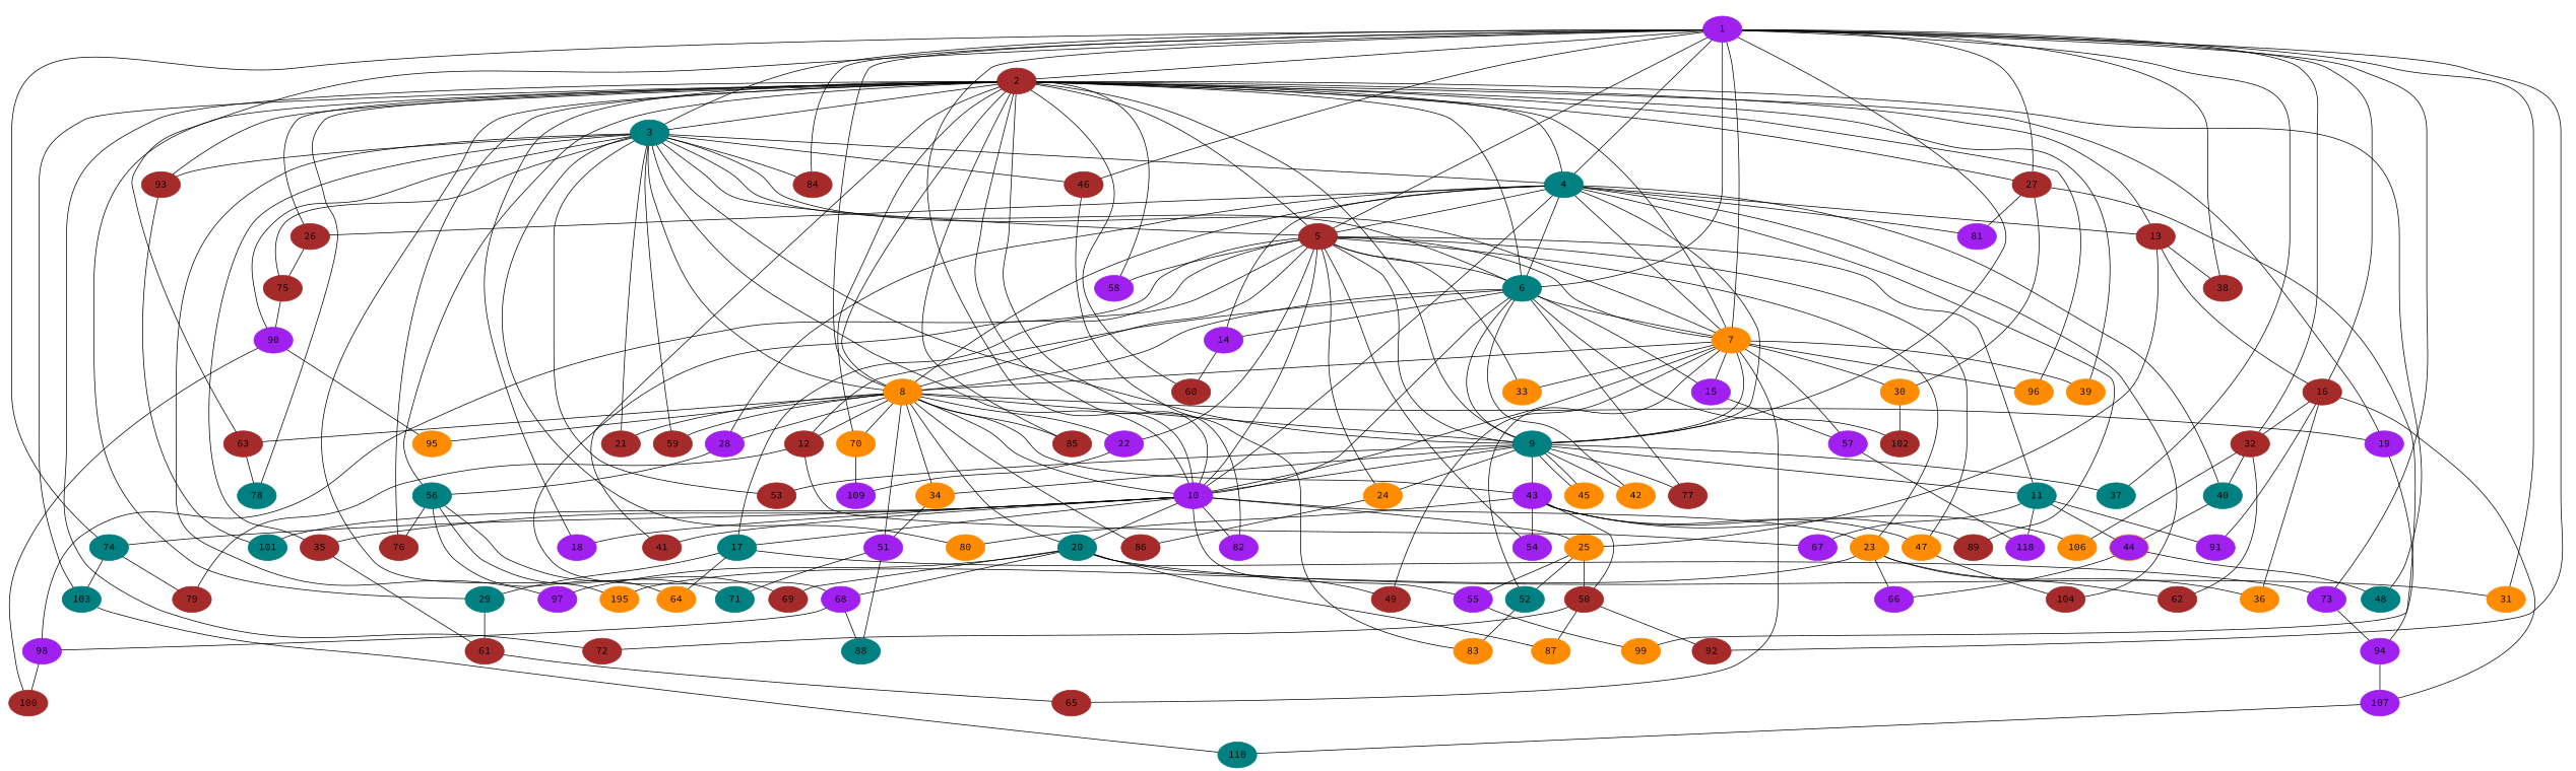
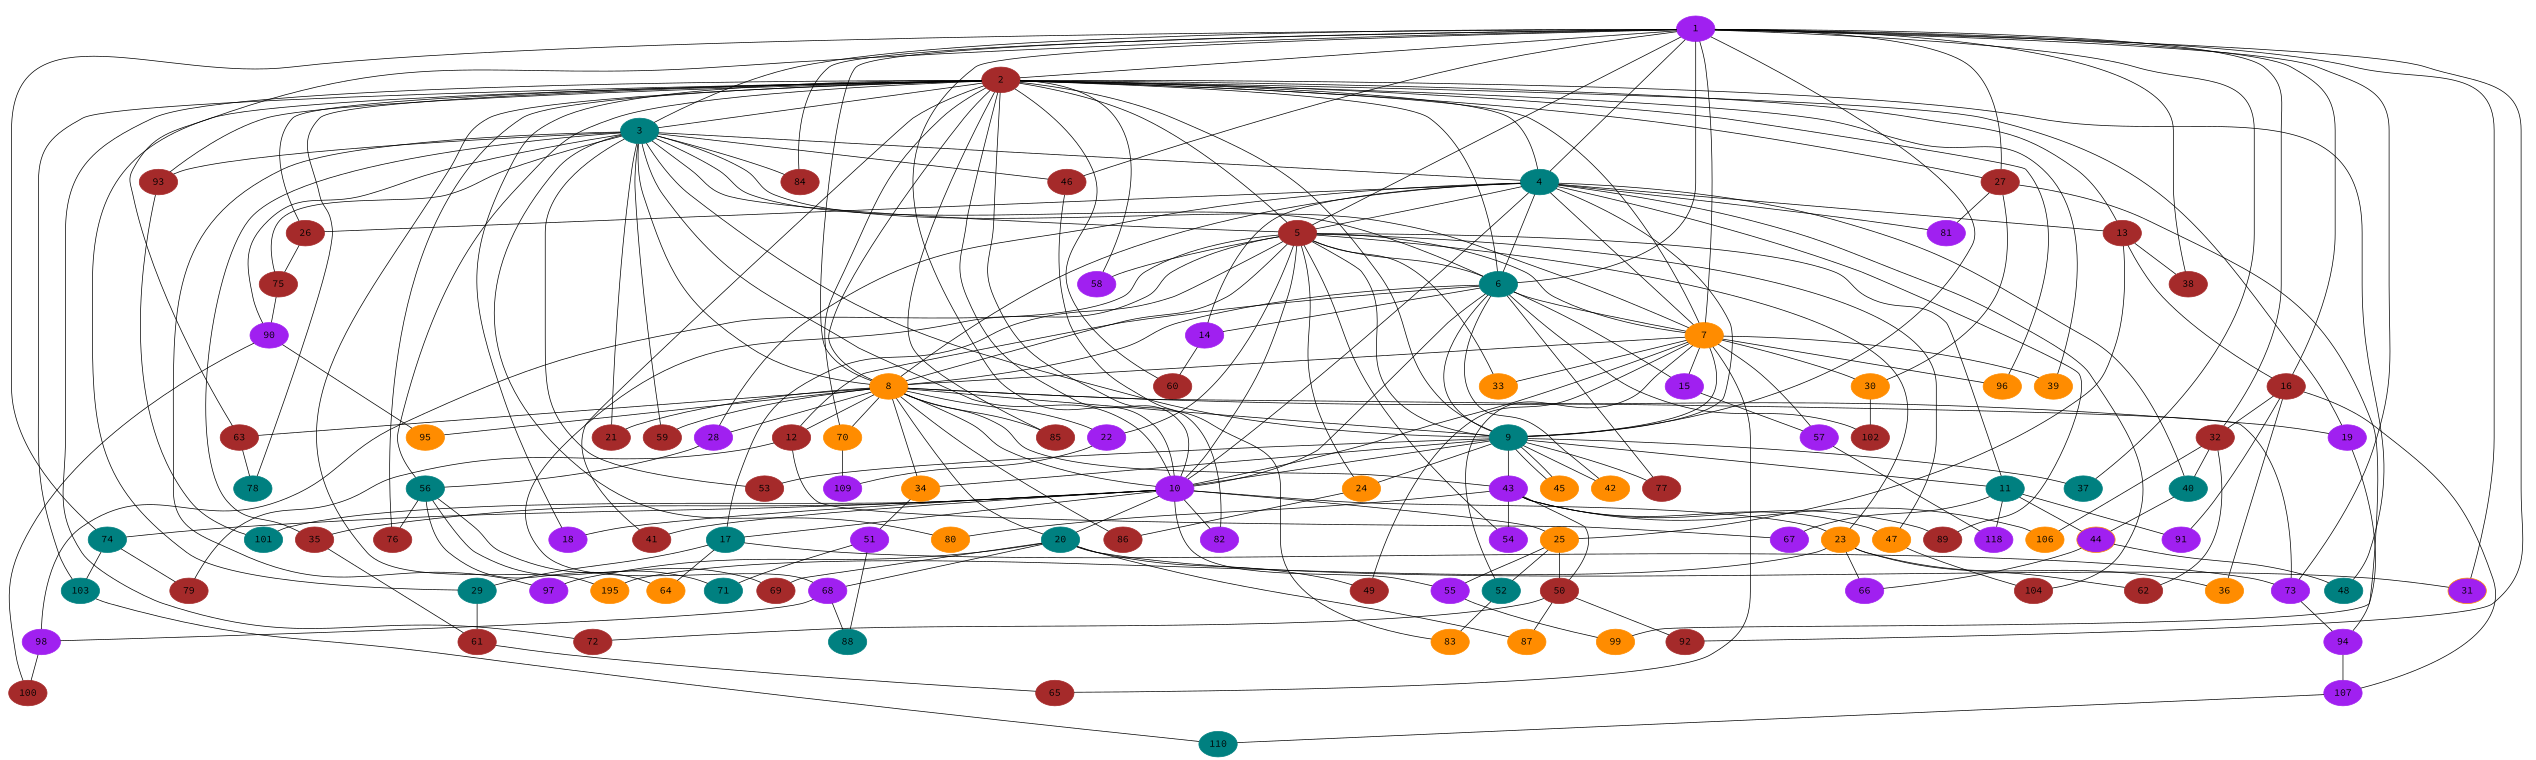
  graph {
    fontname="Source Code Pro"
    node [color=brown fontname="Source Code Pro" style=filled]
    edge [fontname="Source Code Pro"]
    1 [color=purple]
    2
    3 [color=teal]
    4 [color=teal]
    5
    6 [color=teal]
    7 [color=darkorange]
    8 [color=darkorange]
    9 [color=teal]
    10 [color=purple]
    16
    27
-   31 [color=darkorange]
+   31 [color=darkorange fillcolor=purple]
    32
    37 [color=teal]
    38
    46
    63
    73 [color=purple]
    74 [color=teal]
    84
    92
    13
    18 [color=purple]
    19 [color=purple]
    26
    29 [color=teal]
    39 [color=darkorange]
    41
    48 [color=teal]
    56 [color=teal]
    58 [color=purple]
    60
    70 [color=darkorange]
    72
    76
    78 [color=teal]
    82 [color=purple]
    85
    93
    96 [color=darkorange]
    103 [color=teal]
    n43 [color=darkorange label=195]
    21
    35
    53
    59
    75
    80 [color=darkorange]
    90 [color=purple]
    97 [color=purple]
    14 [color=purple]
    28 [color=purple]
    40 [color=teal]
    81 [color=purple]
    89
    104
    11 [color=teal]
    17 [color=teal]
    22 [color=purple]
    23 [color=darkorange]
    24 [color=darkorange]
    33 [color=darkorange]
    47 [color=darkorange]
    54 [color=purple]
    68 [color=purple]
    98 [color=purple]
    12
    15 [color=purple]
    42 [color=darkorange]
    77
    102
    30 [color=darkorange]
    49
    52 [color=teal]
    57 [color=purple]
    65
    20 [color=teal]
    34 [color=darkorange]
    43 [color=purple]
    51 [color=purple]
    86
    95 [color=darkorange]
    45 [color=darkorange]
    25 [color=darkorange]
    55 [color=purple]
    101 [color=teal]
    91 [color=purple]
    36 [color=darkorange]
    107 [color=purple]
    99 [color=darkorange]
    62
    106 [color=darkorange]
    83 [color=darkorange]
    94 [color=purple]
    79
    61
    64 [color=darkorange]
    69
    71 [color=teal]
    109 [color=purple]
    110 [color=teal]
    100
    44 [color=darkorange fillcolor=purple]
    67 [color=purple]
    n106 [color=purple label=118]
    66 [color=purple]
    88 [color=teal]
    87 [color=darkorange]
    50
    1 -- 2
    1 -- 3
    1 -- 4
    1 -- 5
    1 -- 6
    1 -- 7
    1 -- 8
    1 -- 9
    1 -- 10
    1 -- 16
    1 -- 27
    1 -- 31
    1 -- 32
    1 -- 37
    1 -- 38
    1 -- 46
    1 -- 63
    1 -- 73
    1 -- 74
    1 -- 84
    1 -- 92
    2 -- 3
    2 -- 4
    2 -- 5
    2 -- 6
    2 -- 7
    2 -- 8
    2 -- 9
    2 -- 10
    2 -- 27
    2 -- 13
    2 -- 18
    2 -- 19
    2 -- 26
    2 -- 29
    2 -- 39
    2 -- 41
    2 -- 48
    2 -- 56
    2 -- 58
    2 -- 60
    2 -- 70
    2 -- 72
    2 -- 76
    2 -- 78
    2 -- 82
    2 -- 85
    2 -- 93
    2 -- 96
    2 -- 103
    2 -- n43
    3 -- 4
    3 -- 5
    3 -- 6
    3 -- 7
    3 -- 8
    3 -- 9
    3 -- 10
    3 -- 46
    3 -- 84
    3 -- 93
    3 -- 21
    3 -- 35
    3 -- 53
    3 -- 59
    3 -- 75
    3 -- 80
    3 -- 90
    3 -- 97
    4 -- 5
    4 -- 6
    4 -- 7
    4 -- 8
    4 -- 9
    4 -- 10
    4 -- 13
    4 -- 26
    4 -- 14
    4 -- 28
    4 -- 40
    4 -- 81
    4 -- 89
    4 -- 104
    5 -- 6
    5 -- 7
    5 -- 8
    5 -- 9
    5 -- 10
    5 -- 58
    5 -- 11
    5 -- 17
    5 -- 22
    5 -- 23
    5 -- 24
    5 -- 33
    5 -- 47
    5 -- 54
    5 -- 68
    5 -- 98
    6 -- 7
    6 -- 8
    6 -- 9
    6 -- 10
    6 -- 14
    6 -- 12
    6 -- 15
    6 -- 42
    6 -- 77
    6 -- 102
    7 -- 8
    7 -- 9
    7 -- 10
    7 -- 39
    7 -- 96
    7 -- 33
    7 -- 15
    7 -- 30
    7 -- 49
    7 -- 52
    7 -- 57
    7 -- 65
    8 -- 9
    8 -- 10
    8 -- 63
    8 -- 19
    8 -- 70
    8 -- 85
    8 -- 21
    8 -- 59
    8 -- 28
    8 -- 22
    8 -- 12
    8 -- 20
    8 -- 34
    8 -- 43
-   8 -- 51
+   8 -- 73
    8 -- 86
    8 -- 95
    9 -- 10
    9 -- 37
    9 -- 53
    9 -- 11
    9 -- 24
    9 -- 42
    9 -- 77
    9 -- 34
    9 -- 43
    9 -- 45
    9 -- 45
    10 -- 74
    10 -- 18
    10 -- 41
    10 -- 82
    10 -- 35
    10 -- 17
    10 -- 23
    10 -- 20
    10 -- 25
    10 -- 55
    10 -- 101
    16 -- 32
    16 -- 91
    16 -- 36
    16 -- 107
    27 -- 81
    27 -- 30
    27 -- 99
    32 -- 40
    32 -- 62
    32 -- 106
    46 -- 83
    63 -- 78
    73 -- 94
    74 -- 103
    74 -- 79
    13 -- 16
    13 -- 38
    13 -- 25
    19 -- 94
    26 -- 75
    29 -- 61
    56 -- 76
    56 -- 64
    56 -- 69
    56 -- 71
    70 -- 109
    93 -- 101
    103 -- 110
    35 -- 61
    75 -- 90
    90 -- 95
    90 -- 100
    14 -- 60
    28 -- 56
    40 -- 44
    11 -- 91
    11 -- 44
    11 -- 67
    11 -- n106
    17 -- 73
    17 -- 29
    17 -- 64
    22 -- 109
    23 -- n43
    23 -- 36
    23 -- 62
    23 -- 66
    24 -- 86
    47 -- 104
    68 -- 98
    68 -- 88
    98 -- 100
    12 -- 79
    12 -- 67
    15 -- 57
    30 -- 102
    52 -- 83
    57 -- n106
    20 -- 31
    20 -- 97
    20 -- 68
    20 -- 49
    20 -- 69
    20 -- 87
    34 -- 51
    43 -- 80
    43 -- 89
    43 -- 47
    43 -- 54
    43 -- 106
    43 -- 50
    51 -- 71
    51 -- 88
    25 -- 52
    25 -- 55
    25 -- 50
    55 -- 99
    107 -- 110
    94 -- 107
    61 -- 65
    44 -- 48
    44 -- 66
    50 -- 92
    50 -- 72
    50 -- 87
  }
